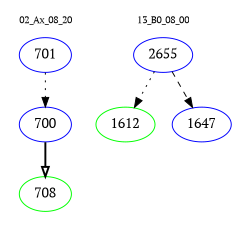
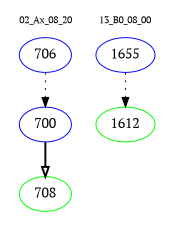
  digraph {
    fontname="PT Serif"
    node [color=blue fontname="PT Serif"]
    edge [arrowhead=normal color=black fontname="PT Serif" style=dotted]
    n1 [label=700]
-   n2 [label=701]
+   n2 [label=706]
    n3 [color=green label=708]
-   n4 [label=2655]
+   n4 [label=1655]
    n5 [color=green label=1612]
-   n6 [label=1647]
    subgraph cluster_1 {
      color=white
      fontsize=10
      label="02_Ax_08_20"
      n1
      n2
      n3
    }
    subgraph cluster_2 {
      color=white
      fontsize=10
      label="13_B0_08_00"
      n4
      n5
-     n6
    }
    n1 -> n3 [arrowhead=onormal style=bold]
    n2 -> n1
    n4 -> n5
-   n4 -> n6 [style=dashed]
  }
